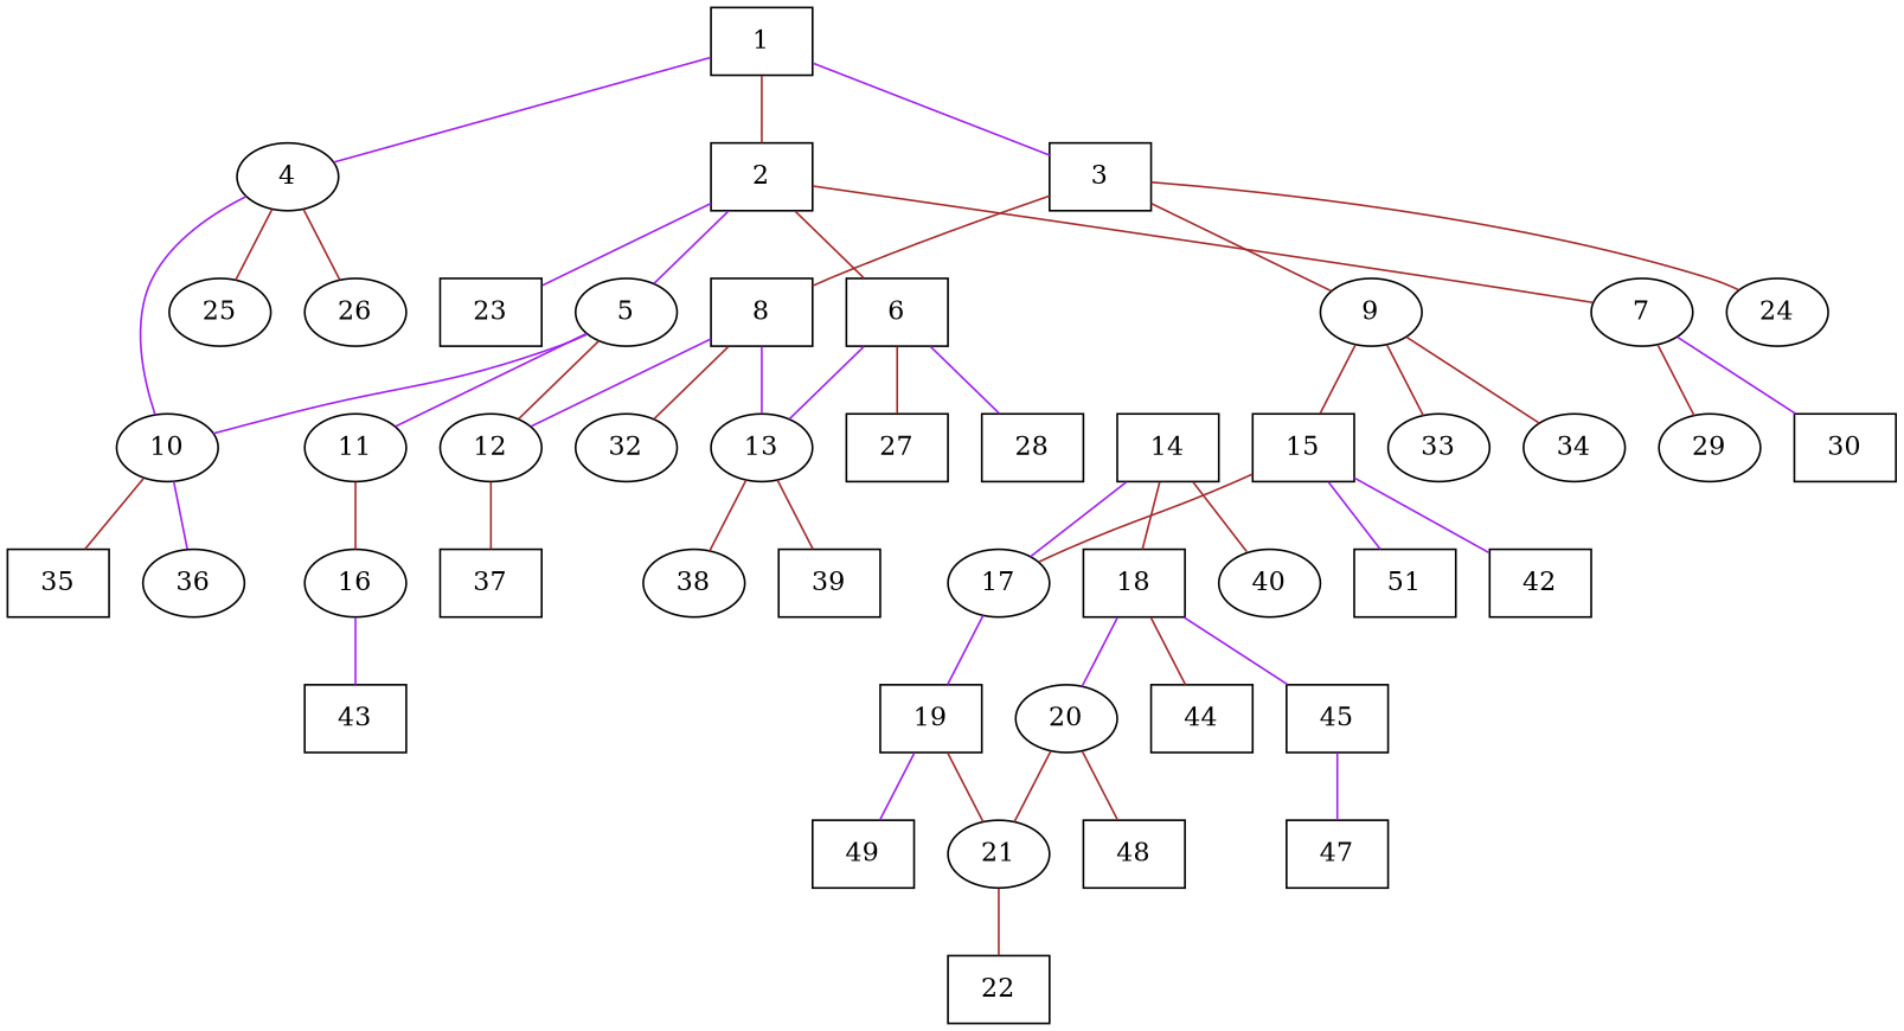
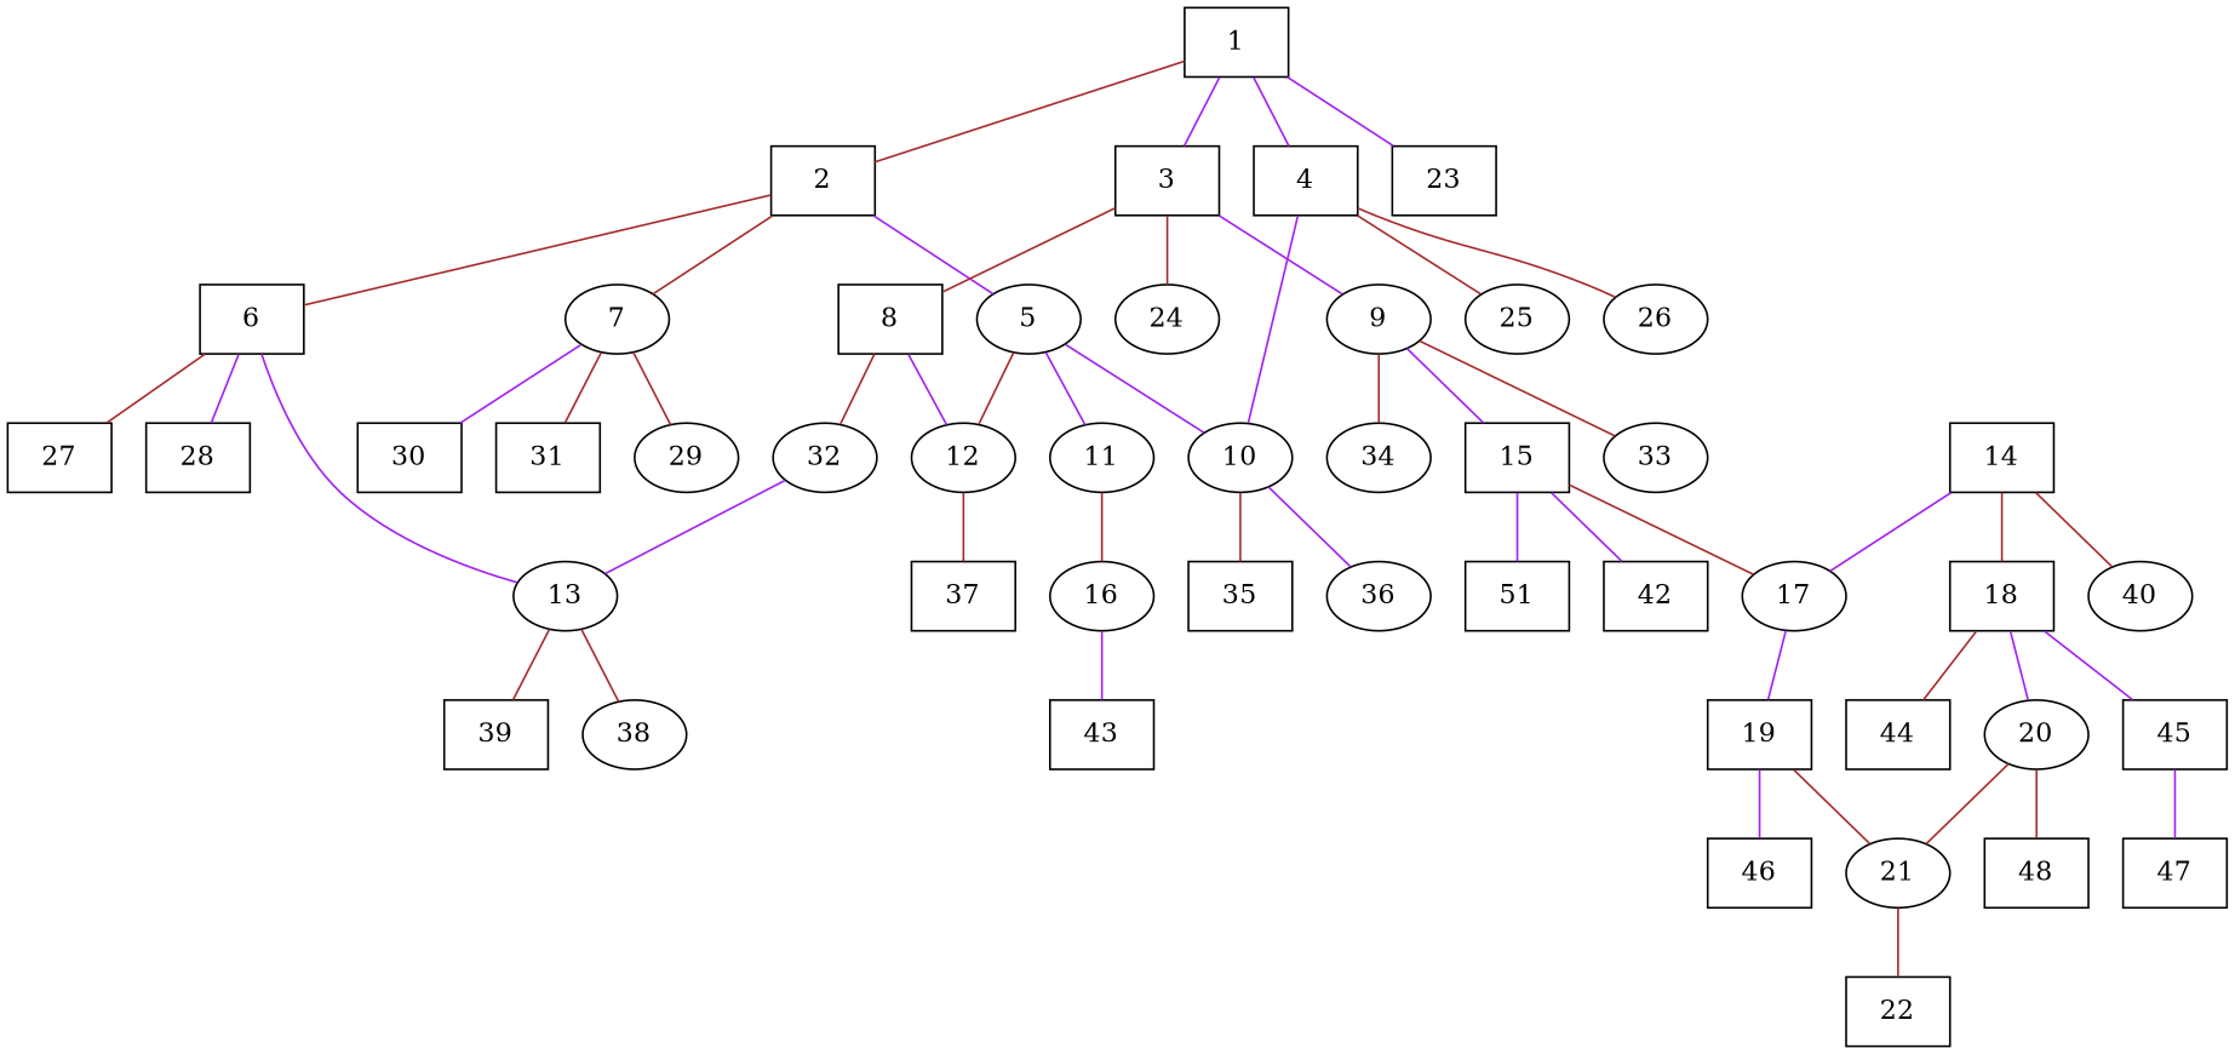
  graph {
    node [chem=H shape=box]
    edge [color=brown valence=1]
    1 [chem=C]
    2 [chem=C]
    3 [chem=C]
-   4 [chem=C shape=ellipse]
+   4 [chem=C]
    23
    5 [chem=C shape=ellipse]
    6 [chem=C]
    7 [chem=C shape=ellipse]
    8 [chem=C]
    9 [chem=C shape=ellipse]
    24 [shape=ellipse]
    10 [chem=C shape=ellipse]
    25 [shape=ellipse]
    26 [shape=ellipse]
    11 [chem=C shape=ellipse]
    12 [chem=O shape=ellipse]
    13 [chem=C shape=ellipse]
    27
    28
    29 [shape=ellipse]
    30
+   31
    32 [shape=ellipse]
    15 [chem=C]
    33 [shape=ellipse]
    34 [shape=ellipse]
    35
    36 [shape=ellipse]
    16 [chem=C shape=ellipse]
    37
    38 [shape=ellipse]
    39
    14 [chem=C]
    17 [chem=C shape=ellipse]
    18 [chem=C]
    40 [shape=ellipse]
    n37 [label=51]
    42
    43
    19 [chem=C]
    20 [chem=C shape=ellipse]
    44
    45
    21 [chem=C shape=ellipse]
-   46 [label=49]
+   46
    48
    47
    22 [chem=O]
    1 -- 2
    1 -- 3 [color=purple]
    1 -- 4 [color=purple]
-   2 -- 23 [color=purple]
+   1 -- 23 [color=purple]
    2 -- 5 [color=purple]
    2 -- 6
    2 -- 7
    3 -- 8
-   3 -- 9
+   3 -- 9 [color=purple]
    3 -- 24
    4 -- 10 [color=purple]
    4 -- 25
    4 -- 26
    5 -- 10 [color=purple]
    5 -- 11 [color=purple]
    5 -- 12
    6 -- 13 [color=purple]
    6 -- 27
    6 -- 28 [color=purple]
    7 -- 29
    7 -- 30 [color=purple]
+   7 -- 31
    8 -- 12 [color=purple]
-   8 -- 13 [color=purple]
+   32 -- 13 [color=purple]
    8 -- 32
-   9 -- 15
+   9 -- 15 [color=purple]
    9 -- 33
    9 -- 34
    10 -- 35
    10 -- 36 [color=purple]
    11 -- 16 [valence=3]
    12 -- 37
    13 -- 38
    13 -- 39
    15 -- 17
    15 -- n37 [color=purple]
    15 -- 42 [color=purple]
    16 -- 43 [color=purple]
    14 -- 17 [color=purple]
    14 -- 18
    14 -- 40
    17 -- 19 [color=purple valence=2]
    18 -- 20 [color=purple]
    18 -- 44
    18 -- 45 [color=purple]
    19 -- 21
    19 -- 46 [color=purple]
    20 -- 21
    20 -- 48
    45 -- 47 [color=purple]
    21 -- 22 [valence=2]
  }
